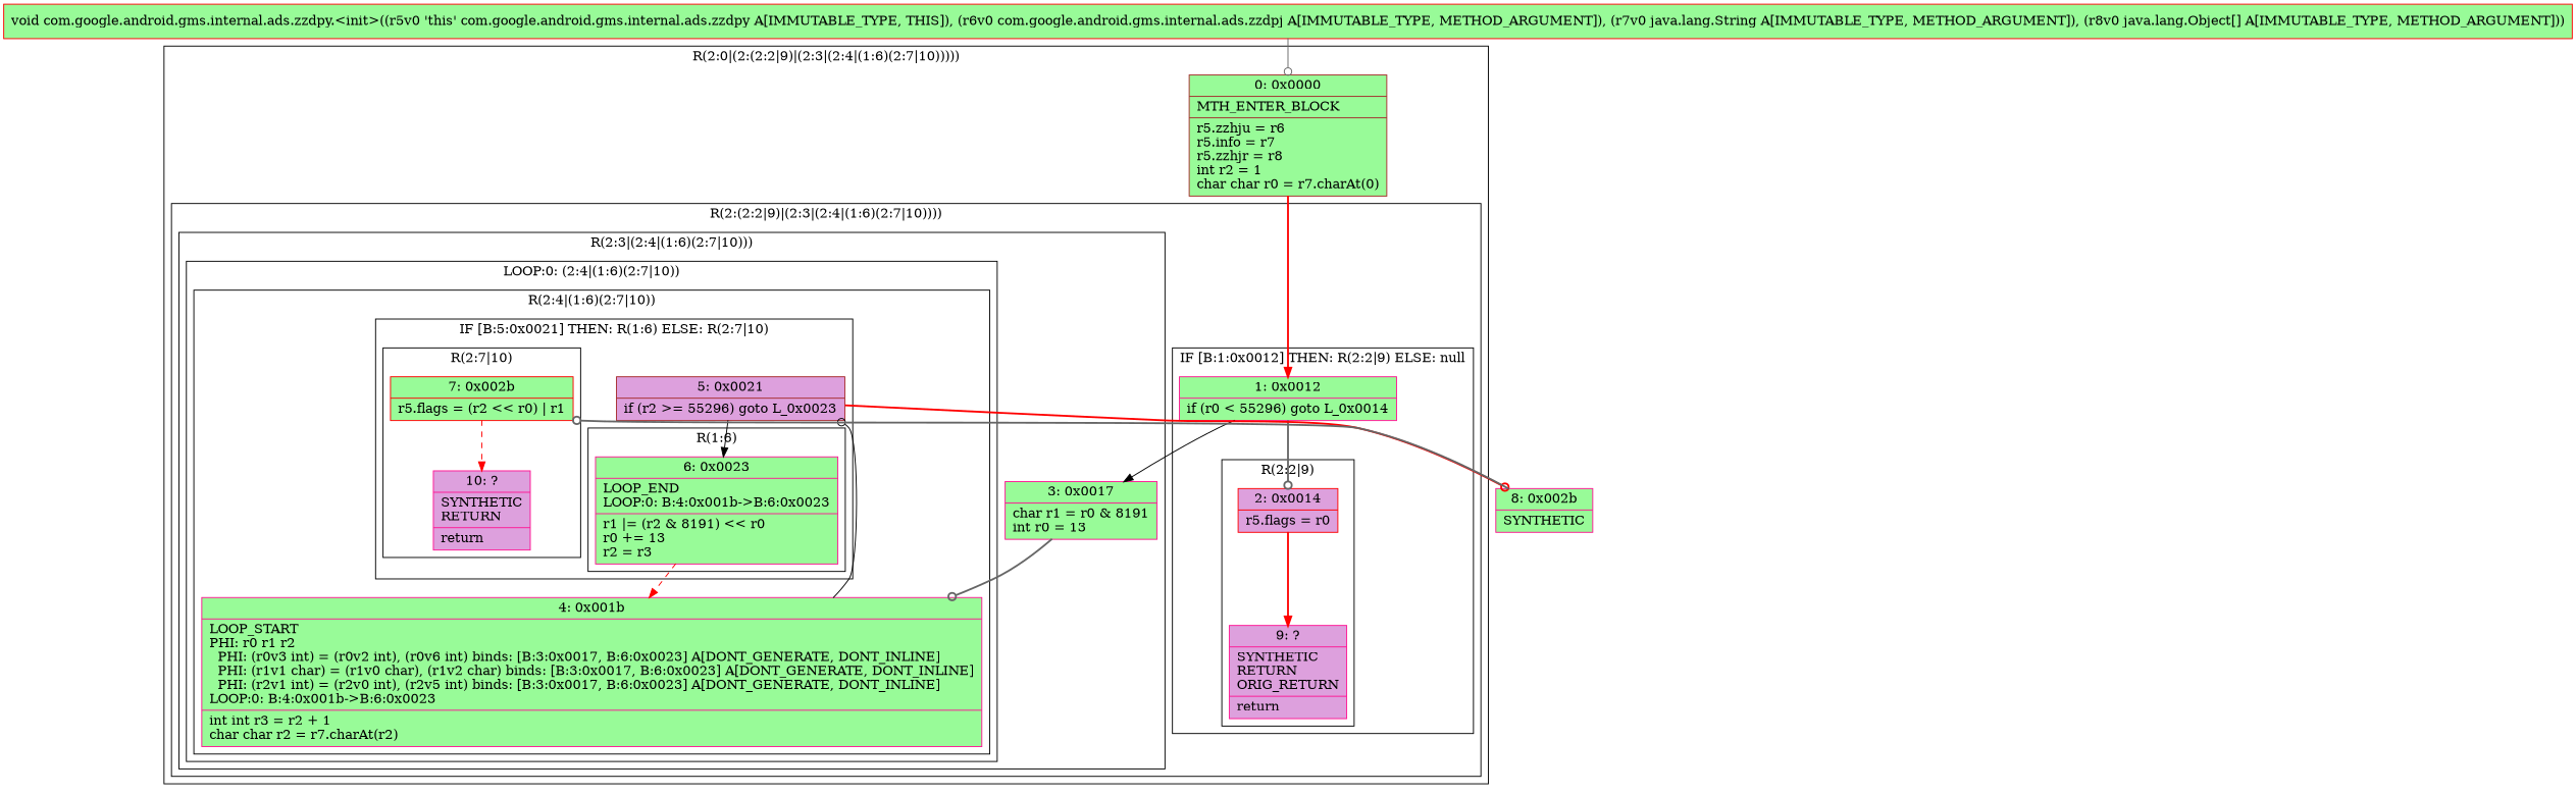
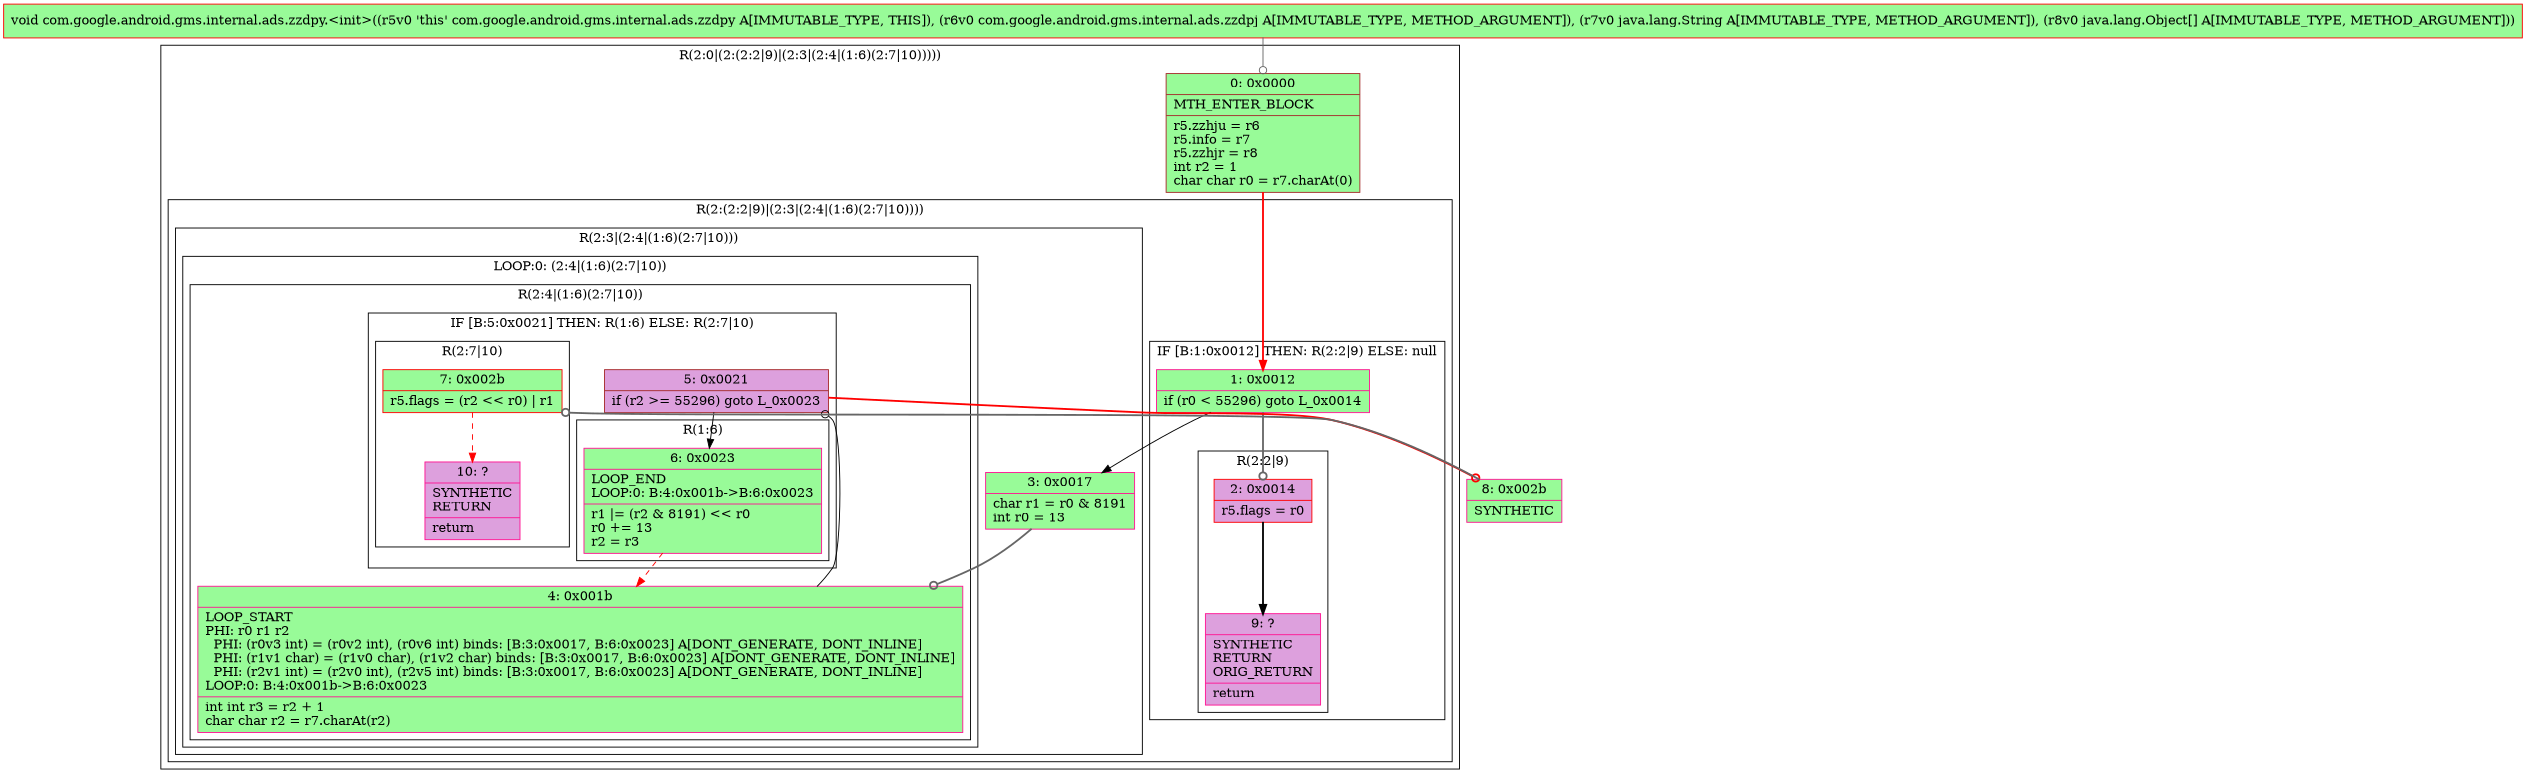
  digraph {
    node [color=deeppink fillcolor=palegreen shape=record style=filled]
    edge [arrowhead=normal color=black style=bold]
    n1 [color=red fillcolor=plum label="{2\:\ 0x0014|r5.flags = r0\l}"]
    n2 [fillcolor=plum label="{9\:\ ?|SYNTHETIC\lRETURN\lORIG_RETURN\l|return\l}"]
    n3 [label="{1\:\ 0x0012|if (r0 \< 55296) goto L_0x0014\l}"]
    n4 [label="{6\:\ 0x0023|LOOP_END\lLOOP:0: B:4:0x001b\-\>B:6:0x0023\l|r1 \|= (r2 & 8191) \<\< r0\lr0 += 13\lr2 = r3\l}"]
    n5 [color=red label="{7\:\ 0x002b|r5.flags = (r2 \<\< r0) \| r1\l}"]
    n6 [fillcolor=plum label="{10\:\ ?|SYNTHETIC\lRETURN\l|return\l}"]
    n7 [color=brown fillcolor=plum label="{5\:\ 0x0021|if (r2 \>= 55296) goto L_0x0023\l}"]
    n8 [label="{4\:\ 0x001b|LOOP_START\lPHI: r0 r1 r2 \l  PHI: (r0v3 int) = (r0v2 int), (r0v6 int) binds: [B:3:0x0017, B:6:0x0023] A[DONT_GENERATE, DONT_INLINE]\l  PHI: (r1v1 char) = (r1v0 char), (r1v2 char) binds: [B:3:0x0017, B:6:0x0023] A[DONT_GENERATE, DONT_INLINE]\l  PHI: (r2v1 int) = (r2v0 int), (r2v5 int) binds: [B:3:0x0017, B:6:0x0023] A[DONT_GENERATE, DONT_INLINE]\lLOOP:0: B:4:0x001b\-\>B:6:0x0023\l|int int r3 = r2 + 1\lchar char r2 = r7.charAt(r2)\l}"]
    n9 [label="{3\:\ 0x0017|char r1 = r0 & 8191\lint r0 = 13\l}"]
    n10 [color=brown label="{0\:\ 0x0000|MTH_ENTER_BLOCK\l|r5.zzhju = r6\lr5.info = r7\lr5.zzhjr = r8\lint r2 = 1\lchar char r0 = r7.charAt(0)\l}"]
    n11 [label="{8\:\ 0x002b|SYNTHETIC\l}"]
    n12 [color=red label="{void com.google.android.gms.internal.ads.zzdpy.\<init\>((r5v0 'this' com.google.android.gms.internal.ads.zzdpy A[IMMUTABLE_TYPE, THIS]), (r6v0 com.google.android.gms.internal.ads.zzdpj A[IMMUTABLE_TYPE, METHOD_ARGUMENT]), (r7v0 java.lang.String A[IMMUTABLE_TYPE, METHOD_ARGUMENT]), (r8v0 java.lang.Object[] A[IMMUTABLE_TYPE, METHOD_ARGUMENT])) }"]
    subgraph cluster_1 {
      label="R(2:0|(2:(2:2|9)|(2:3|(2:4|(1:6)(2:7|10)))))"
      n10
      subgraph cluster_2 {
        label="R(2:(2:2|9)|(2:3|(2:4|(1:6)(2:7|10))))"
        subgraph cluster_3 {
          label="IF [B:1:0x0012] THEN: R(2:2|9) ELSE: null"
          n3
          subgraph cluster_4 {
            label="R(2:2|9)"
            n1
            n2
          }
        }
        subgraph cluster_5 {
          label="R(2:3|(2:4|(1:6)(2:7|10)))"
          n9
          subgraph cluster_6 {
            label="LOOP:0: (2:4|(1:6)(2:7|10))"
            subgraph cluster_7 {
              label="R(2:4|(1:6)(2:7|10))"
              n8
              subgraph cluster_8 {
                label="IF [B:5:0x0021] THEN: R(1:6) ELSE: R(2:7|10)"
                n7
                subgraph cluster_9 {
                  label="R(1:6)"
                  n4
                }
                subgraph cluster_10 {
                  label="R(2:7|10)"
                  n5
                  n6
                }
              }
            }
          }
        }
      }
    }
-   n1 -> n2 [color=red]
+   n1 -> n2
    n3 -> n1 [arrowhead=odot color=gray40]
    n3 -> n9 [style=solid]
    n4 -> n8 [color=red style=dashed]
    n5 -> n6 [color=red style=dashed]
    n7 -> n4 [style=solid]
    n7 -> n11 [arrowhead=odot color=red]
    n8 -> n7 [arrowhead=odot style=solid]
    n9 -> n8 [arrowhead=odot color=gray40]
    n10 -> n3 [color=red]
    n11 -> n5 [arrowhead=odot color=gray40]
    n12 -> n10 [arrowhead=odot color=gray40 style=solid]
  }
